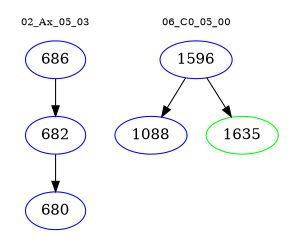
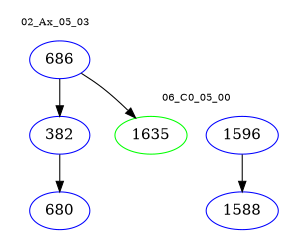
  digraph {
    node [color=blue]
    edge [color=black]
-   n1 [label=682]
+   n1 [label=382]
    n2 [label=680]
    n3 [label=686]
    n4 [label=1596]
-   n5 [label=1088]
+   n5 [label=1588]
    n6 [color=green label=1635]
    subgraph cluster_1 {
      color=white
      fontsize=10
      label="02_Ax_05_03"
      n1
      n2
      n3
    }
    subgraph cluster_2 {
      color=white
      fontsize=10
      label="06_C0_05_00"
      n4
      n5
      n6
    }
    n1 -> n2
    n3 -> n1
    n4 -> n5
-   n4 -> n6
+   n3 -> n6
  }
